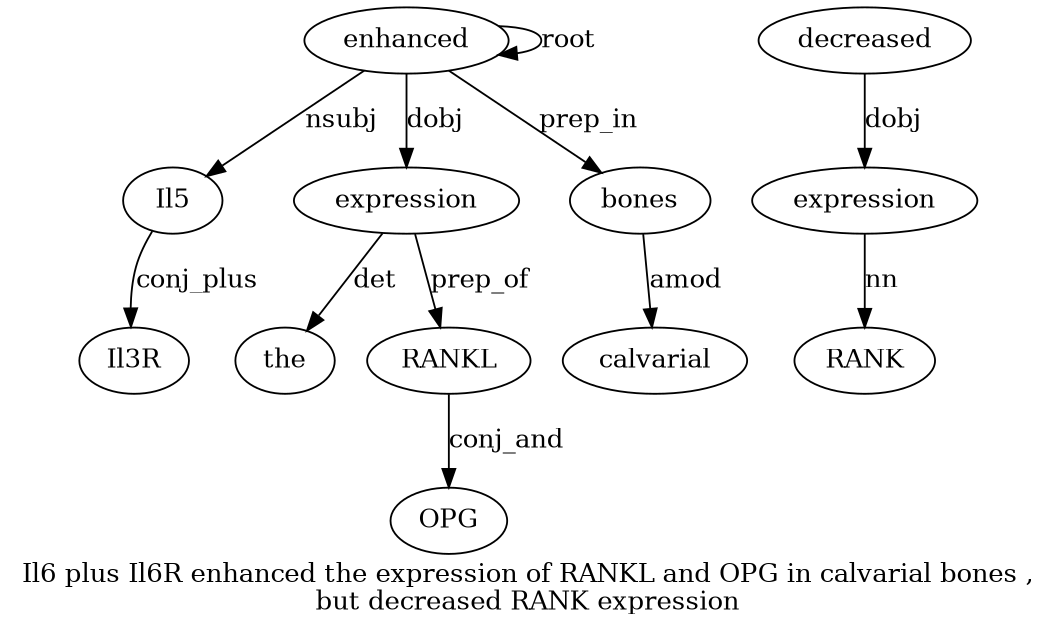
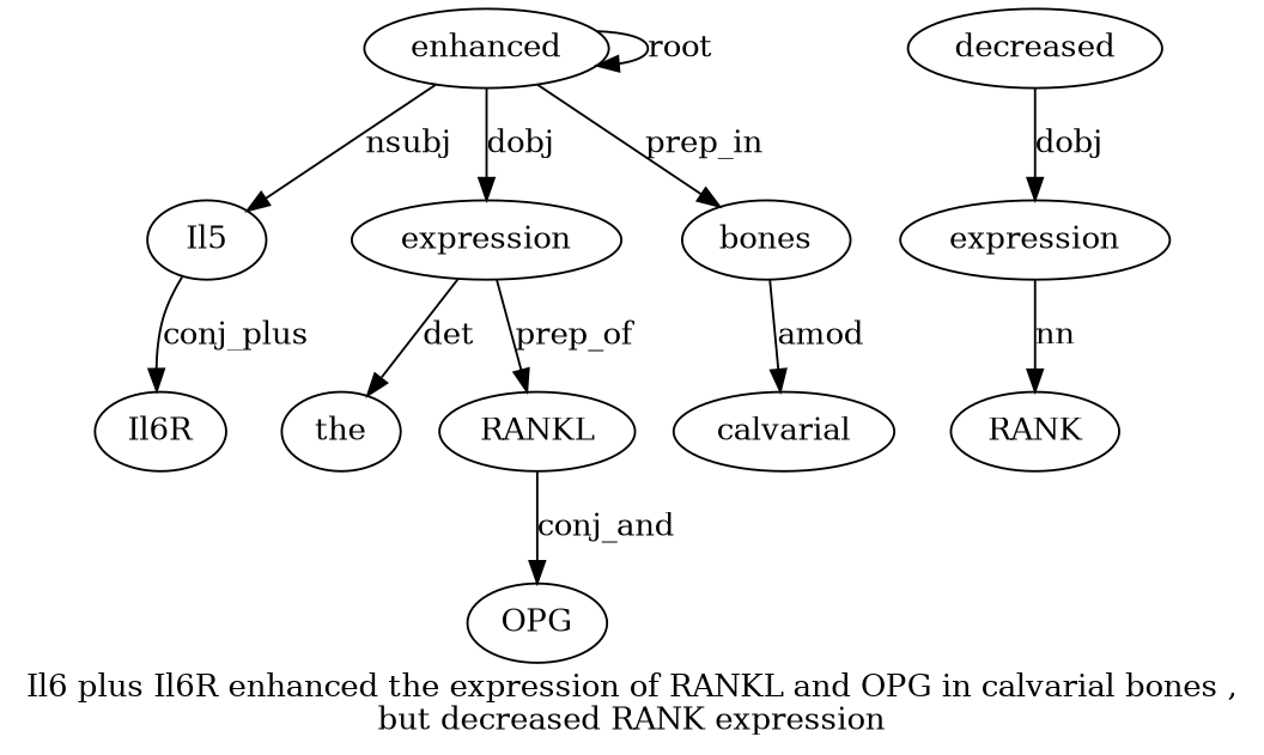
  digraph {
    label="Il6 plus Il6R enhanced the expression of RANKL and OPG in calvarial bones ,\nbut decreased RANK expression"
    node [fillcolor=white style=filled]
    n1 [label=enhanced]
    n2 [label=Il5]
    n3 [label=expression]
    n4 [label=bones]
-   n5 [label=Il3R]
+   n5 [label=Il6R]
    n6 [label=the]
    n7 [label=RANKL]
    n8 [label=calvarial]
    n9 [label=decreased]
    n10 [label=expression]
    n11 [label=OPG]
    n12 [label=RANK]
    n1 -> n1 [label=root]
    n1 -> n2 [label=nsubj]
    n1 -> n3 [label=dobj]
    n1 -> n4 [label=prep_in]
    n2 -> n5 [label=conj_plus]
    n3 -> n6 [label=det]
    n3 -> n7 [label=prep_of]
    n4 -> n8 [label=amod]
    n7 -> n11 [label=conj_and]
    n9 -> n10 [label=dobj]
    n10 -> n12 [label=nn]
  }
